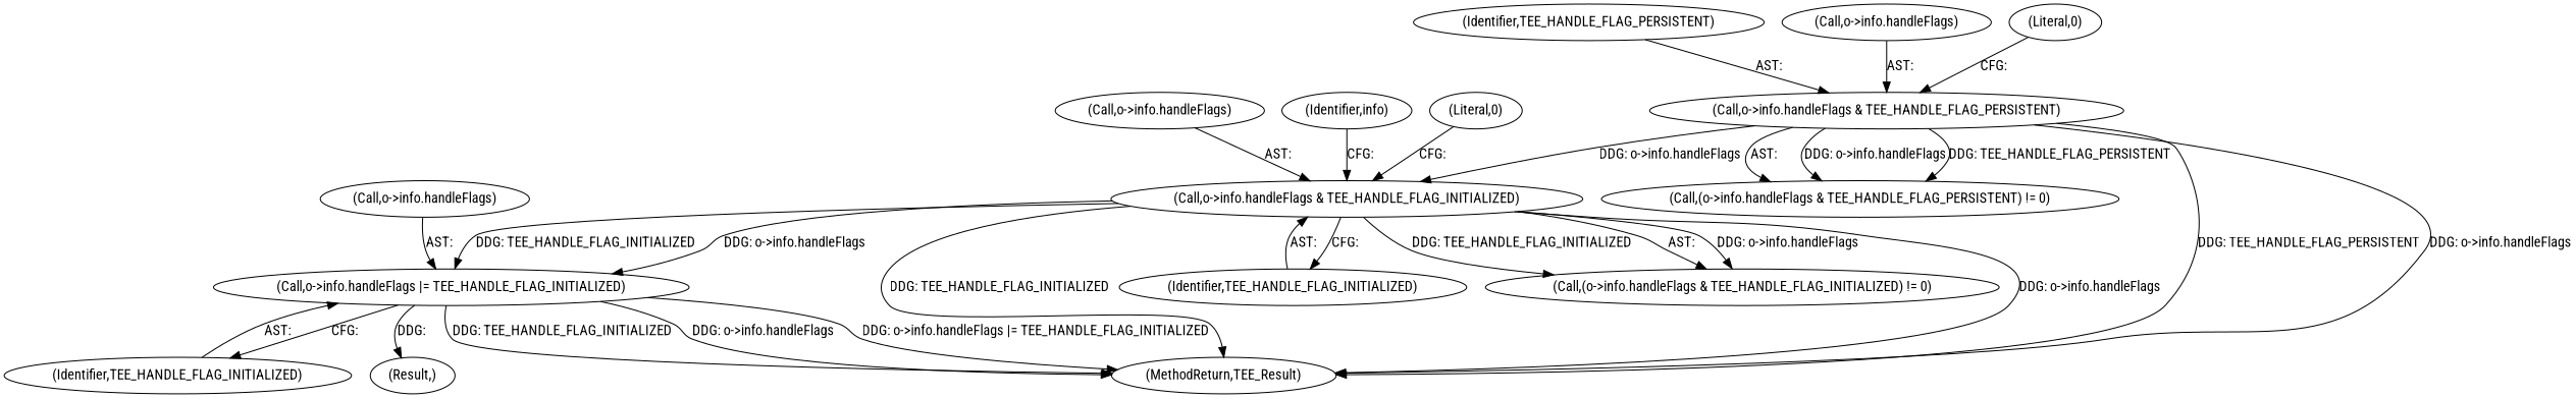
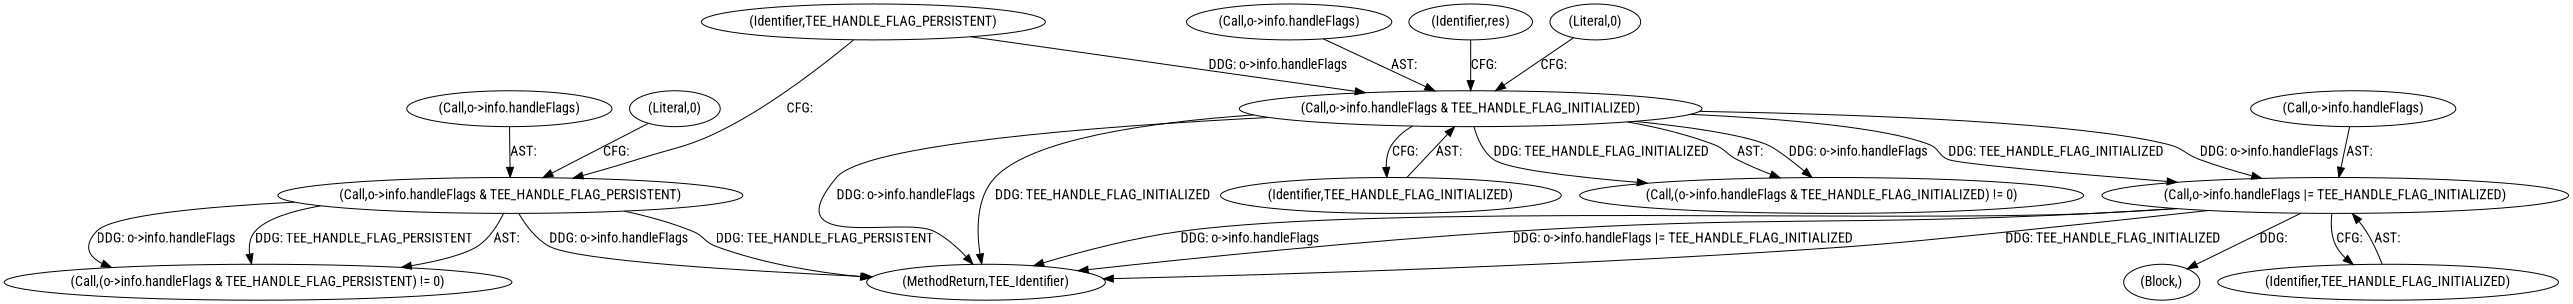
  digraph {
    fontname="Roboto Condensed"
    node [fontname="Roboto Condensed"]
    edge [fontname="Roboto Condensed"]
    n1 [label="(Call,o->info.handleFlags |= TEE_HANDLE_FLAG_INITIALIZED)"]
    n2 [label="(Identifier,TEE_HANDLE_FLAG_INITIALIZED)"]
-   n3 [label="(MethodReturn,TEE_Result)"]
-   n4 [label="(Result,)"]
+   n3 [label="(MethodReturn,TEE_Identifier)"]
+   n4 [label="(Block,)"]
    n5 [label="(Call,o->info.handleFlags & TEE_HANDLE_FLAG_INITIALIZED)"]
    n6 [label="(Identifier,TEE_HANDLE_FLAG_INITIALIZED)"]
    n7 [label="(Call,(o->info.handleFlags & TEE_HANDLE_FLAG_INITIALIZED) != 0)"]
    n8 [label="(Call,o->info.handleFlags & TEE_HANDLE_FLAG_PERSISTENT)"]
    n9 [label="(Call,(o->info.handleFlags & TEE_HANDLE_FLAG_PERSISTENT) != 0)"]
    n10 [label="(Identifier,TEE_HANDLE_FLAG_PERSISTENT)"]
    n11 [label="(Call,o->info.handleFlags)"]
    n12 [label="(Call,o->info.handleFlags)"]
    n13 [label="(Literal,0)"]
    n14 [label="(Call,o->info.handleFlags)"]
    n15 [label="(Literal,0)"]
-   n16 [label="(Identifier,info)"]
+   n16 [label="(Identifier,res)"]
    n1 -> n2 [label="CFG: "]
    n1 -> n3 [label="DDG: o->info.handleFlags |= TEE_HANDLE_FLAG_INITIALIZED"]
    n1 -> n3 [label="DDG: TEE_HANDLE_FLAG_INITIALIZED"]
    n1 -> n3 [label="DDG: o->info.handleFlags"]
    n1 -> n4 [label="DDG: "]
    n2 -> n1 [label="AST: "]
    n5 -> n1 [label="DDG: o->info.handleFlags"]
    n5 -> n1 [label="DDG: TEE_HANDLE_FLAG_INITIALIZED"]
    n5 -> n3 [label="DDG: TEE_HANDLE_FLAG_INITIALIZED"]
    n5 -> n3 [label="DDG: o->info.handleFlags"]
    n5 -> n6 [label="CFG: "]
    n5 -> n7 [label="AST: "]
    n5 -> n7 [label="DDG: o->info.handleFlags"]
    n5 -> n7 [label="DDG: TEE_HANDLE_FLAG_INITIALIZED"]
    n6 -> n5 [label="AST: "]
    n8 -> n3 [label="DDG: TEE_HANDLE_FLAG_PERSISTENT"]
    n8 -> n3 [label="DDG: o->info.handleFlags"]
-   n8 -> n5 [label="DDG: o->info.handleFlags"]
+   n10 -> n5 [label="DDG: o->info.handleFlags"]
    n8 -> n9 [label="AST: "]
    n8 -> n9 [label="DDG: o->info.handleFlags"]
    n8 -> n9 [label="DDG: TEE_HANDLE_FLAG_PERSISTENT"]
-   n10 -> n8 [label="AST: "]
+   n10 -> n8 [label="CFG: "]
    n11 -> n1 [label="AST: "]
    n12 -> n8 [label="AST: "]
    n13 -> n5 [label="CFG: "]
    n14 -> n5 [label="AST: "]
    n15 -> n8 [label="CFG: "]
    n16 -> n5 [label="CFG: "]
  }
